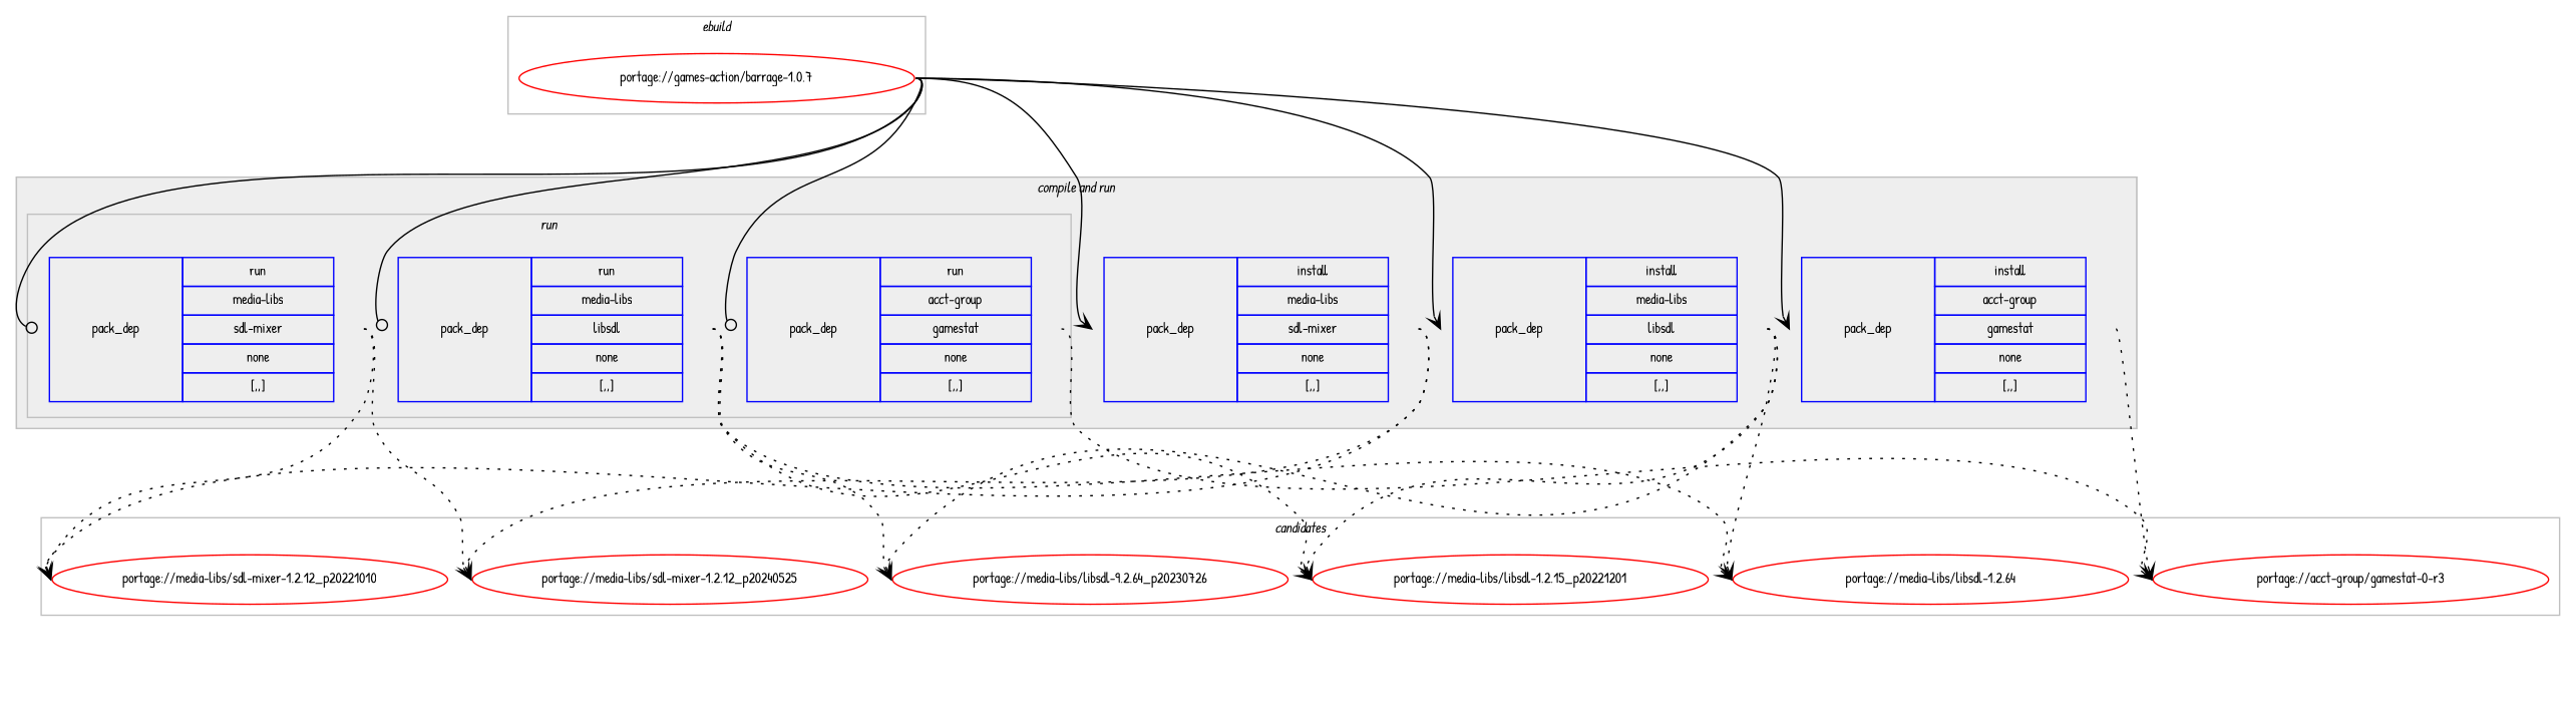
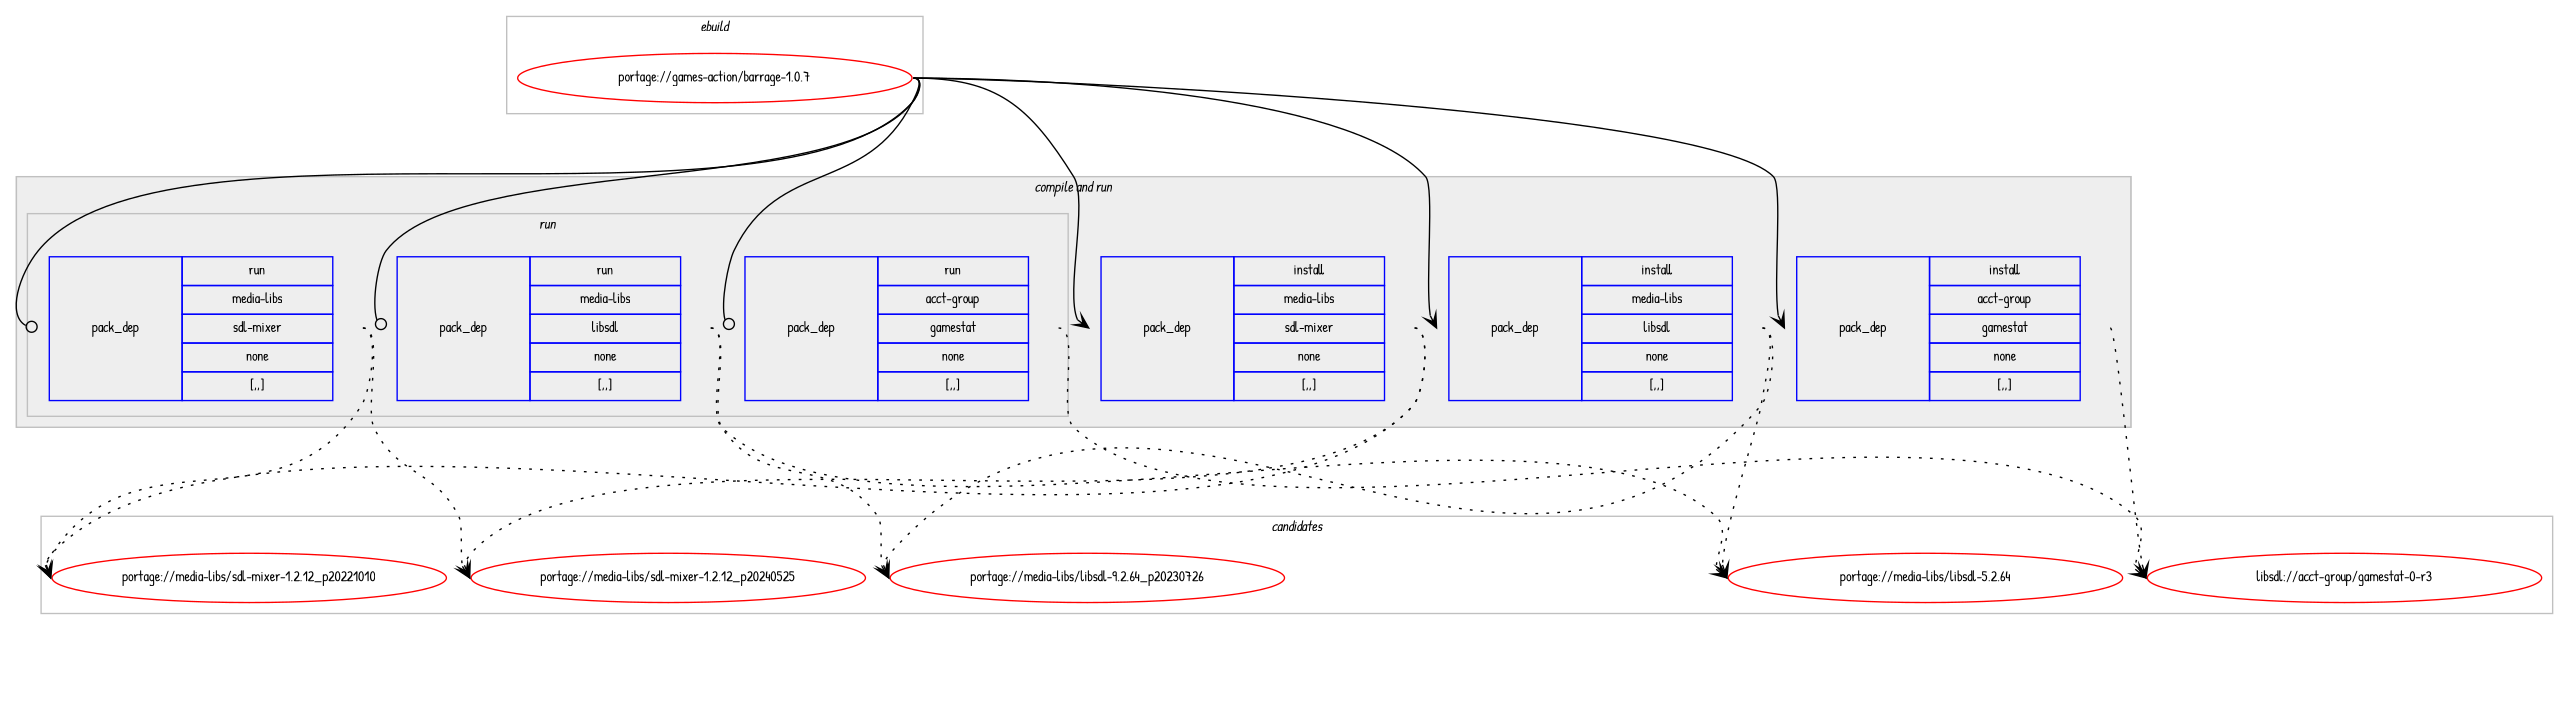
  digraph {
    compound=true
    concentrate=true
    fontname="Patrick Hand"
    fontsize=10
    newrank=true
    rankdir=TB
    ranksep=1.5
    node [color=red fontname="Patrick Hand" fontsize=10]
    edge [arrowhead=vee fontname="Patrick Hand" headport=w style=dotted tailport=e weight=100]
    n1 [label="portage://games-action/barrage-1.0.7" width=4]
    n2 [color=blue label=<<TABLE BORDER="0" CELLBORDER="1" CELLSPACING="0" CELLPADDING="4" WIDTH="220"><TR><TD ROWSPAN="6" CELLPADDING="30">pack_dep</TD></TR><TR><TD WIDTH="110">install</TD></TR><TR><TD>acct-group</TD></TR><TR><TD>gamestat</TD></TR><TR><TD>none</TD></TR><TR><TD>[,,]</TD></TR></TABLE>> shape=none]
    n3 [color=blue label=<<TABLE BORDER="0" CELLBORDER="1" CELLSPACING="0" CELLPADDING="4" WIDTH="220"><TR><TD ROWSPAN="6" CELLPADDING="30">pack_dep</TD></TR><TR><TD WIDTH="110">install</TD></TR><TR><TD>media-libs</TD></TR><TR><TD>libsdl</TD></TR><TR><TD>none</TD></TR><TR><TD>[,,]</TD></TR></TABLE>> shape=none]
    n4 [color=blue label=<<TABLE BORDER="0" CELLBORDER="1" CELLSPACING="0" CELLPADDING="4" WIDTH="220"><TR><TD ROWSPAN="6" CELLPADDING="30">pack_dep</TD></TR><TR><TD WIDTH="110">install</TD></TR><TR><TD>media-libs</TD></TR><TR><TD>sdl-mixer</TD></TR><TR><TD>none</TD></TR><TR><TD>[,,]</TD></TR></TABLE>> shape=none]
    n5 [color=blue label=<<TABLE BORDER="0" CELLBORDER="1" CELLSPACING="0" CELLPADDING="4" WIDTH="220"><TR><TD ROWSPAN="6" CELLPADDING="30">pack_dep</TD></TR><TR><TD WIDTH="110">run</TD></TR><TR><TD>acct-group</TD></TR><TR><TD>gamestat</TD></TR><TR><TD>none</TD></TR><TR><TD>[,,]</TD></TR></TABLE>> shape=none]
    n6 [color=blue label=<<TABLE BORDER="0" CELLBORDER="1" CELLSPACING="0" CELLPADDING="4" WIDTH="220"><TR><TD ROWSPAN="6" CELLPADDING="30">pack_dep</TD></TR><TR><TD WIDTH="110">run</TD></TR><TR><TD>media-libs</TD></TR><TR><TD>libsdl</TD></TR><TR><TD>none</TD></TR><TR><TD>[,,]</TD></TR></TABLE>> shape=none]
    n7 [color=blue label=<<TABLE BORDER="0" CELLBORDER="1" CELLSPACING="0" CELLPADDING="4" WIDTH="220"><TR><TD ROWSPAN="6" CELLPADDING="30">pack_dep</TD></TR><TR><TD WIDTH="110">run</TD></TR><TR><TD>media-libs</TD></TR><TR><TD>sdl-mixer</TD></TR><TR><TD>none</TD></TR><TR><TD>[,,]</TD></TR></TABLE>> shape=none]
-   n8 [label="portage://acct-group/gamestat-0-r3" width=4]
+   n8 [label="libsdl://acct-group/gamestat-0-r3" width=4]
    n9 [label="portage://media-libs/libsdl-9.2.64_p20230726" width=4]
-   n10 [label="portage://media-libs/libsdl-1.2.64" width=4]
-   n11 [label="portage://media-libs/libsdl-1.2.15_p20221201" width=4]
+   n10 [label="portage://media-libs/libsdl-5.2.64" width=4]
    n12 [label="portage://media-libs/sdl-mixer-1.2.12_p20240525" width=4]
    n13 [label="portage://media-libs/sdl-mixer-1.2.12_p20221010" width=4]
    subgraph cluster_1 {
      color=gray
      label=<<i>ebuild</i>>
      n1
    }
    subgraph cluster_2 {
      color=gray
      label=<<i>dependencies</i>>
      subgraph cluster_3 {
        color=gray
        fillcolor="#eeeeee"
        label=<<i>compile</i>>
        style=filled
        subgraph sub_4 {
          color=gray
          fillcolor="#eeeeee"
          label=<<i>compile</i>>
          style=filled
          n2
        }
        subgraph sub_5 {
          color=gray
          fillcolor="#eeeeee"
          label=<<i>compile</i>>
          style=filled
          n3
        }
        subgraph sub_6 {
          color=gray
          fillcolor="#eeeeee"
          label=<<i>compile</i>>
          style=filled
          n4
        }
      }
      subgraph cluster_7 {
        color=gray
        fillcolor="#eeeeee"
        label=<<i>compile and run</i>>
        style=filled
      }
      subgraph cluster_8 {
        color=gray
        fillcolor="#eeeeee"
        label=<<i>run</i>>
        style=filled
        subgraph sub_9 {
          color=gray
          fillcolor="#eeeeee"
          label=<<i>run</i>>
          style=filled
          n5
        }
        subgraph sub_10 {
          color=gray
          fillcolor="#eeeeee"
          label=<<i>run</i>>
          style=filled
          n6
        }
        subgraph sub_11 {
          color=gray
          fillcolor="#eeeeee"
          label=<<i>run</i>>
          style=filled
          n7
        }
      }
    }
    subgraph cluster_12 {
      color=gray
      label=<<i>candidates</i>>
      rank=same
      subgraph sub_13 {
        color=black
        label=<<i>candidates</i>>
        nodesep=1
        rank=same
        n8
      }
      subgraph sub_14 {
        color=black
        label=<<i>candidates</i>>
        nodesep=1
        rank=same
        n9
        n10
-       n11
      }
      subgraph sub_15 {
        color=black
        label=<<i>candidates</i>>
        nodesep=1
        rank=same
        n12
        n13
      }
      subgraph sub_16 {
        color=black
        label=<<i>candidates</i>>
        nodesep=1
        rank=same
        n8
      }
      subgraph sub_17 {
        color=black
        label=<<i>candidates</i>>
        nodesep=1
        rank=same
        n9
        n10
-       n11
      }
      subgraph sub_18 {
        color=black
        label=<<i>candidates</i>>
        nodesep=1
        rank=same
        n12
        n13
      }
    }
    n1 -> n2 [style=solid weight=20]
    n1 -> n3 [style=solid weight=20]
    n1 -> n4 [style=solid weight=20]
    n1 -> n5 [arrowhead=odot style=solid weight=20]
    n1 -> n6 [arrowhead=odot style=solid weight=20]
    n1 -> n7 [arrowhead=odot style=solid weight=20]
    n2 -> n8
    n3 -> n9
    n3 -> n10
-   n3 -> n11
    n4 -> n12
    n4 -> n13
    n5 -> n8
    n6 -> n9
    n6 -> n10
-   n6 -> n11
    n7 -> n12
    n7 -> n13
  }
